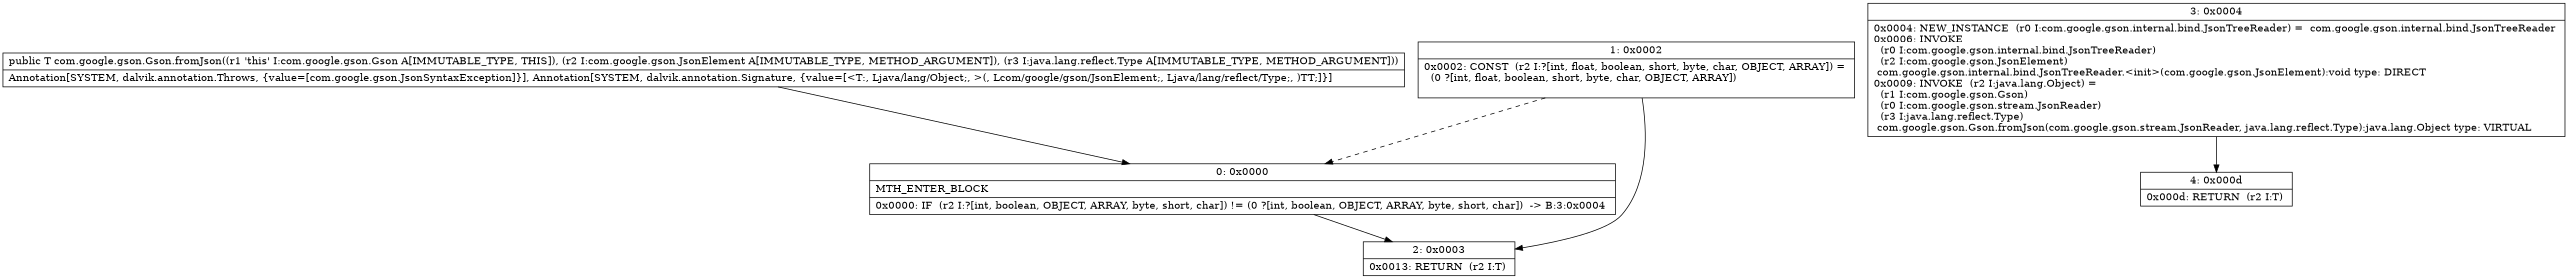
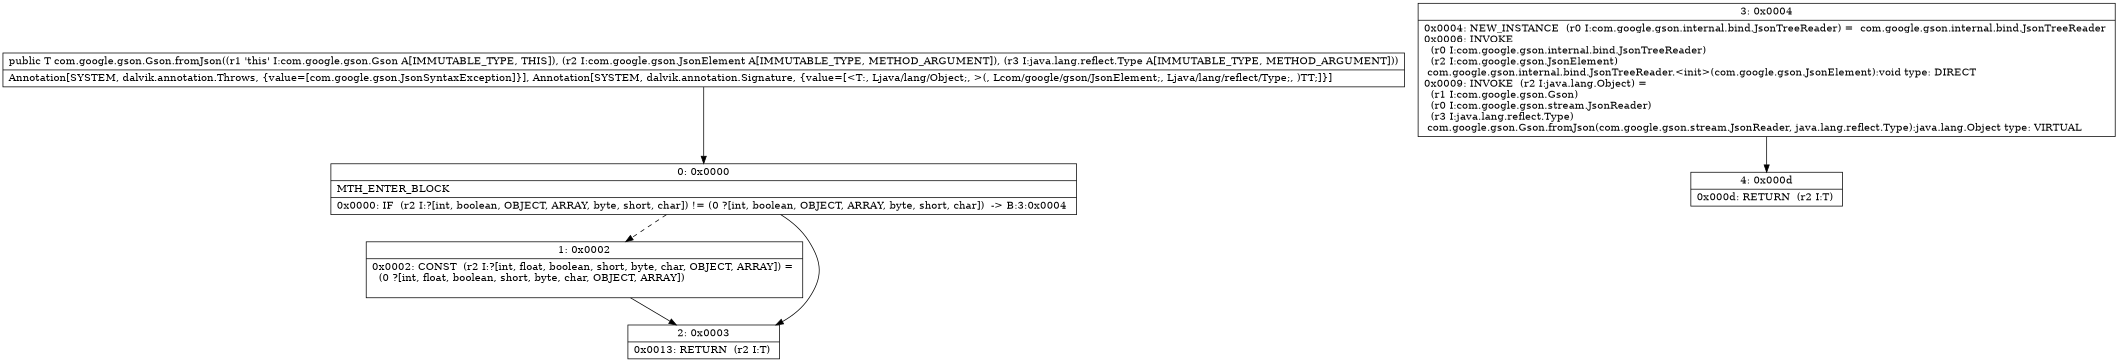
  digraph {
    node [shape=record]
    n1 [label="{0\:\ 0x0000|MTH_ENTER_BLOCK\l|0x0000: IF  (r2 I:?[int, boolean, OBJECT, ARRAY, byte, short, char]) != (0 ?[int, boolean, OBJECT, ARRAY, byte, short, char])  \-\> B:3:0x0004 \l}"]
    n2 [label="{1\:\ 0x0002|0x0002: CONST  (r2 I:?[int, float, boolean, short, byte, char, OBJECT, ARRAY]) = \l  (0 ?[int, float, boolean, short, byte, char, OBJECT, ARRAY])\l \l}"]
    n3 [label="{2\:\ 0x0003|0x0013: RETURN  (r2 I:T) \l}"]
    n4 [label="{3\:\ 0x0004|0x0004: NEW_INSTANCE  (r0 I:com.google.gson.internal.bind.JsonTreeReader) =  com.google.gson.internal.bind.JsonTreeReader \l0x0006: INVOKE  \l  (r0 I:com.google.gson.internal.bind.JsonTreeReader)\l  (r2 I:com.google.gson.JsonElement)\l com.google.gson.internal.bind.JsonTreeReader.\<init\>(com.google.gson.JsonElement):void type: DIRECT \l0x0009: INVOKE  (r2 I:java.lang.Object) = \l  (r1 I:com.google.gson.Gson)\l  (r0 I:com.google.gson.stream.JsonReader)\l  (r3 I:java.lang.reflect.Type)\l com.google.gson.Gson.fromJson(com.google.gson.stream.JsonReader, java.lang.reflect.Type):java.lang.Object type: VIRTUAL \l}"]
    n5 [label="{4\:\ 0x000d|0x000d: RETURN  (r2 I:T) \l}"]
    n6 [label="{public T com.google.gson.Gson.fromJson((r1 'this' I:com.google.gson.Gson A[IMMUTABLE_TYPE, THIS]), (r2 I:com.google.gson.JsonElement A[IMMUTABLE_TYPE, METHOD_ARGUMENT]), (r3 I:java.lang.reflect.Type A[IMMUTABLE_TYPE, METHOD_ARGUMENT]))  | Annotation[SYSTEM, dalvik.annotation.Throws, \{value=[com.google.gson.JsonSyntaxException]\}], Annotation[SYSTEM, dalvik.annotation.Signature, \{value=[\<T:, Ljava\/lang\/Object;, \>(, Lcom\/google\/gson\/JsonElement;, Ljava\/lang\/reflect\/Type;, )TT;]\}]\l}"]
-   n2 -> n1 [style=dashed]
+   n1 -> n2 [style=dashed]
    n1 -> n3
    n2 -> n3
    n4 -> n5
    n6 -> n1
  }
